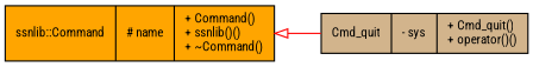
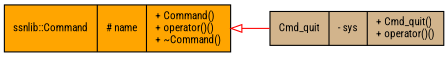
  digraph {
    rankdir=LR
    fontname="Roboto Condensed"
    node [color=black fontname="Roboto Condensed" fontsize=10 shape=record style=filled]
    n1 [fillcolor=tan fontcolor=black height=0.2 label="{Cmd_quit\n|- sys\l|+ Cmd_quit()\l+ operator()()\l}" width=0.4]
-   n2 [fillcolor=orange height=0.2 label="{ssnlib::Command\n|# name\l|+ Command()\l+ ssnlib()()\l+ ~Command()\l}" width=0.4]
+   n2 [fillcolor=orange height=0.2 label="{ssnlib::Command\n|# name\l|+ Command()\l+ operator()()\l+ ~Command()\l}" width=0.4]
    n2 -> n1 [arrowtail=onormal color=red dir=back fontname="Roboto Condensed" fontsize=10 labelfontname=Helvetica labelfontsize=10 style=solid]
  }
